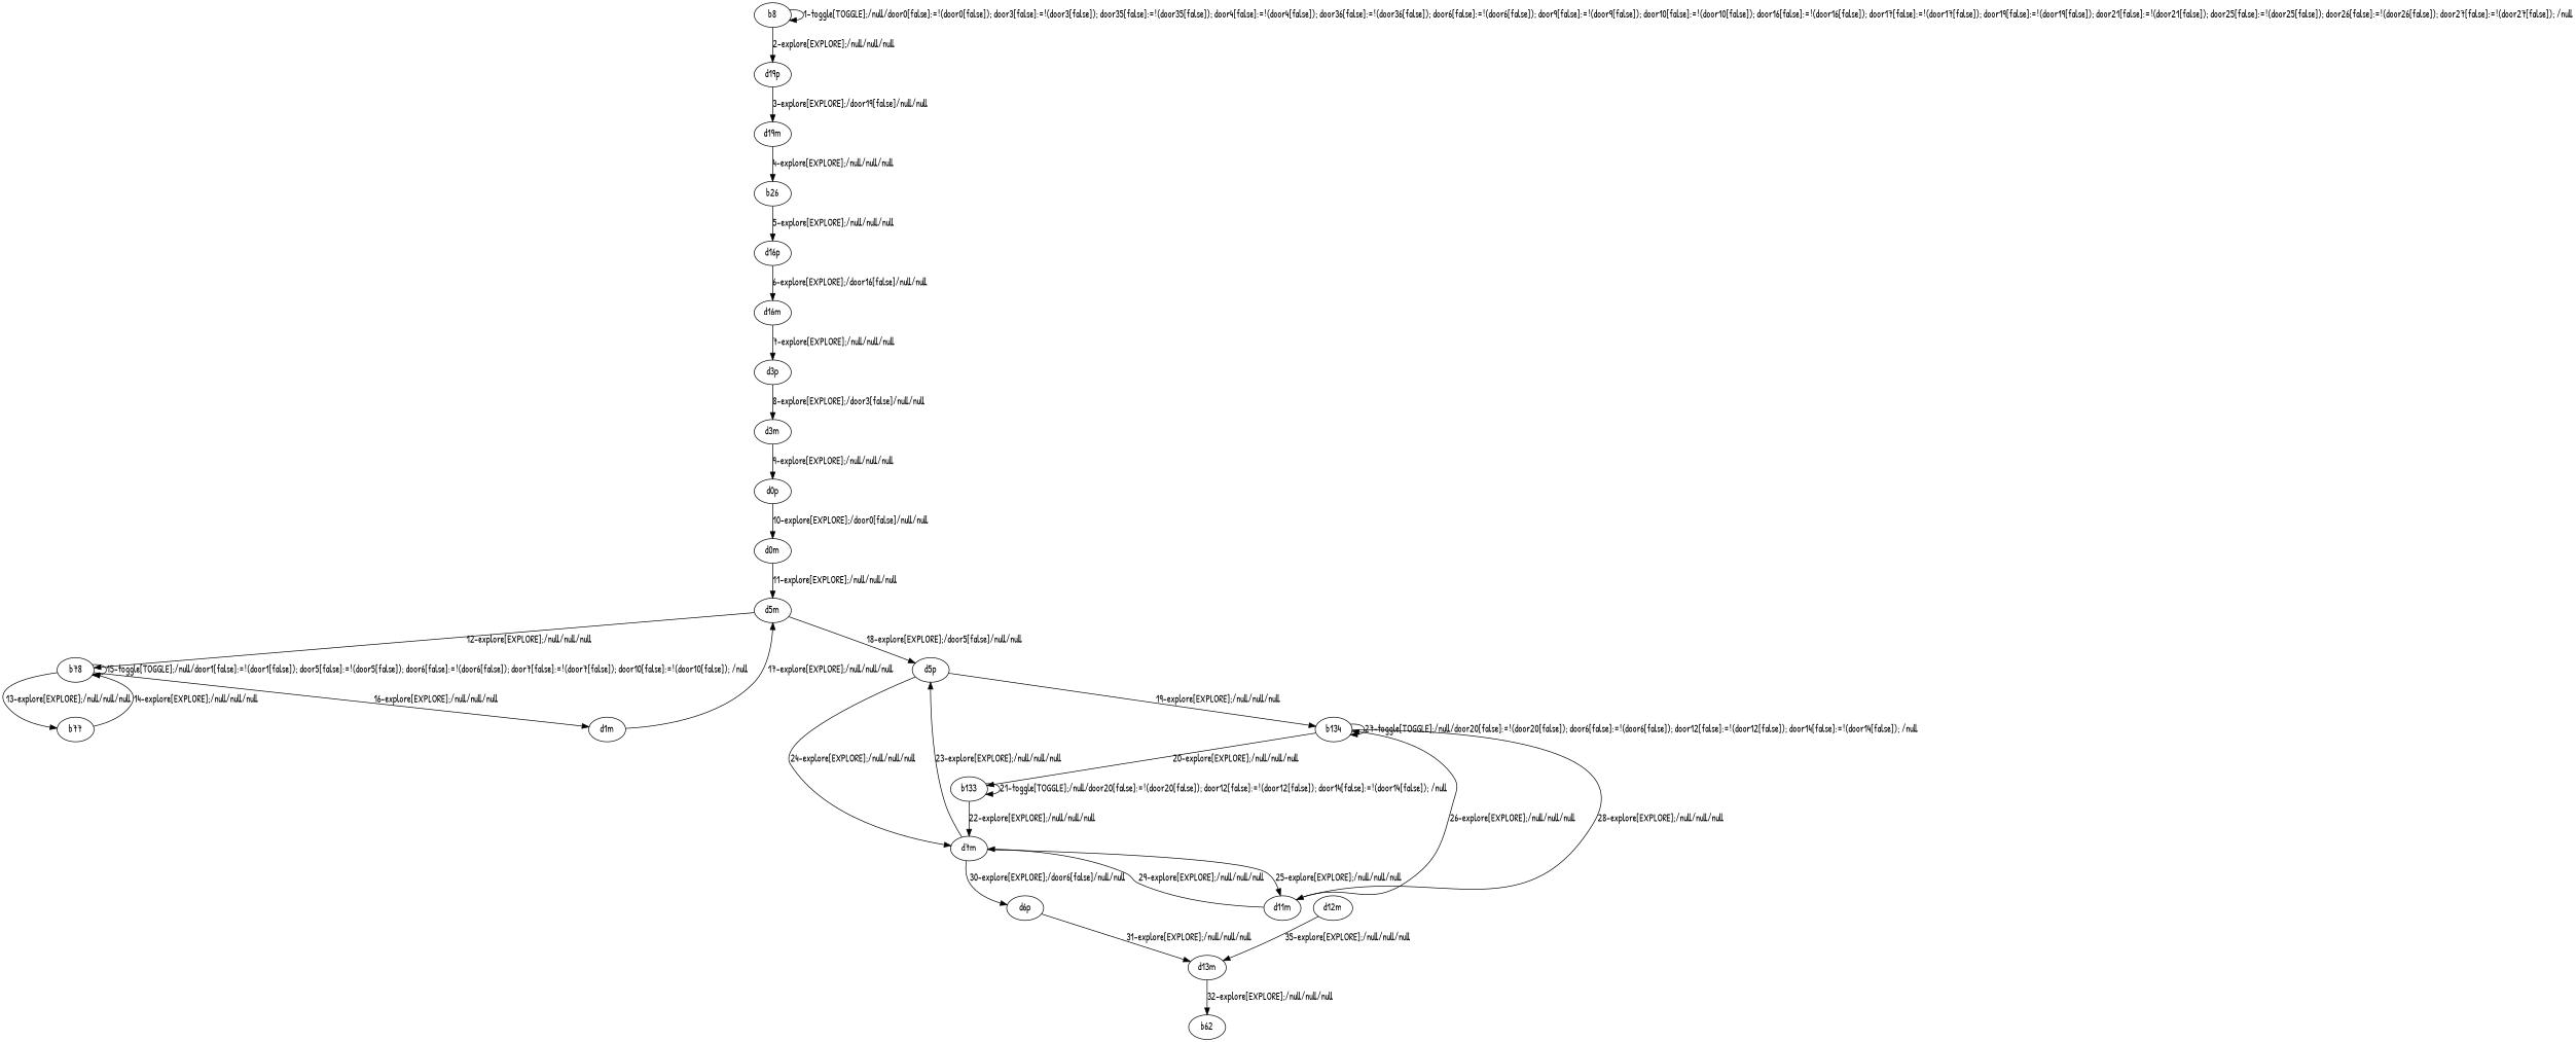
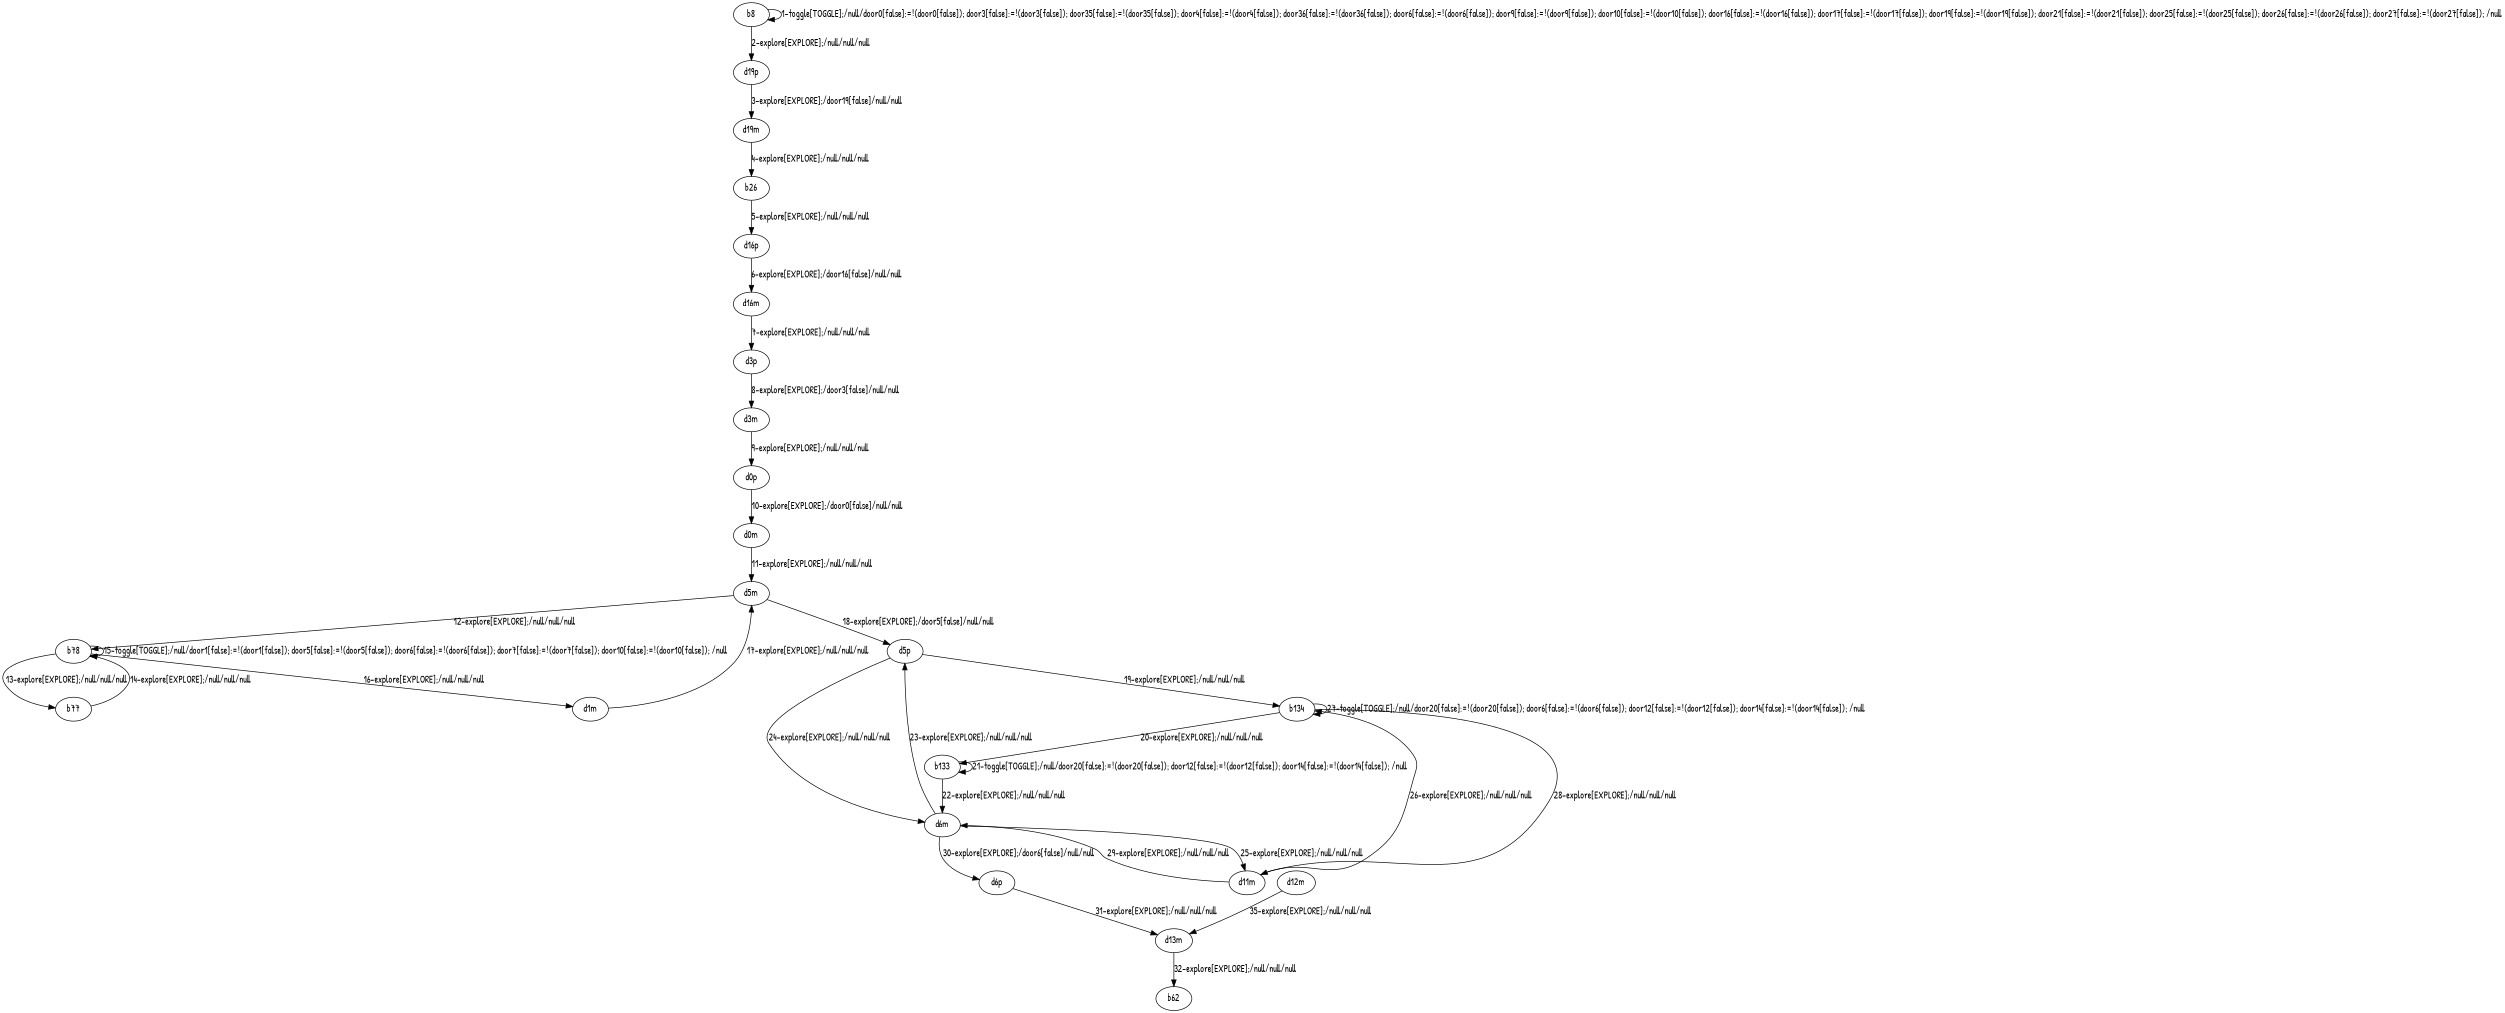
  digraph {
    fontname="Patrick Hand"
    node [fontname="Patrick Hand"]
    edge [fontname="Patrick Hand"]
    b8
    d19p
    d19m
    b26
    d16p
    d16m
    d3p
    d3m
    d0p
    d0m
    d5m
    b78
    d5p
    b77
    d1m
    b134
-   d6m [label=d7m]
+   d6m
    b133
    d11m
    d6p
    d13m
    b62
    d12m
    b8 -> b8 [label="1-toggle[TOGGLE];/null/door0[false]:=!(door0[false]); door3[false]:=!(door3[false]); door35[false]:=!(door35[false]); door4[false]:=!(door4[false]); door36[false]:=!(door36[false]); door6[false]:=!(door6[false]); door9[false]:=!(door9[false]); door10[false]:=!(door10[false]); door16[false]:=!(door16[false]); door17[false]:=!(door17[false]); door19[false]:=!(door19[false]); door21[false]:=!(door21[false]); door25[false]:=!(door25[false]); door26[false]:=!(door26[false]); door27[false]:=!(door27[false]); /null"]
    b8 -> d19p [label="2-explore[EXPLORE];/null/null/null"]
    d19p -> d19m [label="3-explore[EXPLORE];/door19[false]/null/null"]
    d19m -> b26 [label="4-explore[EXPLORE];/null/null/null"]
    b26 -> d16p [label="5-explore[EXPLORE];/null/null/null"]
    d16p -> d16m [label="6-explore[EXPLORE];/door16[false]/null/null"]
    d16m -> d3p [label="7-explore[EXPLORE];/null/null/null"]
    d3p -> d3m [label="8-explore[EXPLORE];/door3[false]/null/null"]
    d3m -> d0p [label="9-explore[EXPLORE];/null/null/null"]
    d0p -> d0m [label="10-explore[EXPLORE];/door0[false]/null/null"]
    d0m -> d5m [label="11-explore[EXPLORE];/null/null/null"]
    d5m -> b78 [label="12-explore[EXPLORE];/null/null/null"]
    d5m -> d5p [label="18-explore[EXPLORE];/door5[false]/null/null"]
    b78 -> b78 [label="15-toggle[TOGGLE];/null/door1[false]:=!(door1[false]); door5[false]:=!(door5[false]); door6[false]:=!(door6[false]); door7[false]:=!(door7[false]); door10[false]:=!(door10[false]); /null"]
    b78 -> b77 [label="13-explore[EXPLORE];/null/null/null"]
    b78 -> d1m [label="16-explore[EXPLORE];/null/null/null"]
    d5p -> b134 [label="19-explore[EXPLORE];/null/null/null"]
    d5p -> d6m [label="24-explore[EXPLORE];/null/null/null"]
    b77 -> b78 [label="14-explore[EXPLORE];/null/null/null"]
    d1m -> d5m [label="17-explore[EXPLORE];/null/null/null"]
    b134 -> b134 [label="27-toggle[TOGGLE];/null/door20[false]:=!(door20[false]); door6[false]:=!(door6[false]); door12[false]:=!(door12[false]); door14[false]:=!(door14[false]); /null"]
    b134 -> b133 [label="20-explore[EXPLORE];/null/null/null"]
    b134 -> d11m [label="28-explore[EXPLORE];/null/null/null"]
    d6m -> d5p [label="23-explore[EXPLORE];/null/null/null"]
    d6m -> d11m [label="25-explore[EXPLORE];/null/null/null"]
    d6m -> d6p [label="30-explore[EXPLORE];/door6[false]/null/null"]
    b133 -> d6m [label="22-explore[EXPLORE];/null/null/null"]
    b133 -> b133 [label="21-toggle[TOGGLE];/null/door20[false]:=!(door20[false]); door12[false]:=!(door12[false]); door14[false]:=!(door14[false]); /null"]
    d11m -> b134 [label="26-explore[EXPLORE];/null/null/null"]
    d11m -> d6m [label="29-explore[EXPLORE];/null/null/null"]
    d6p -> d13m [label="31-explore[EXPLORE];/null/null/null"]
    d13m -> b62 [label="32-explore[EXPLORE];/null/null/null"]
    d12m -> d13m [label="35-explore[EXPLORE];/null/null/null"]
  }
